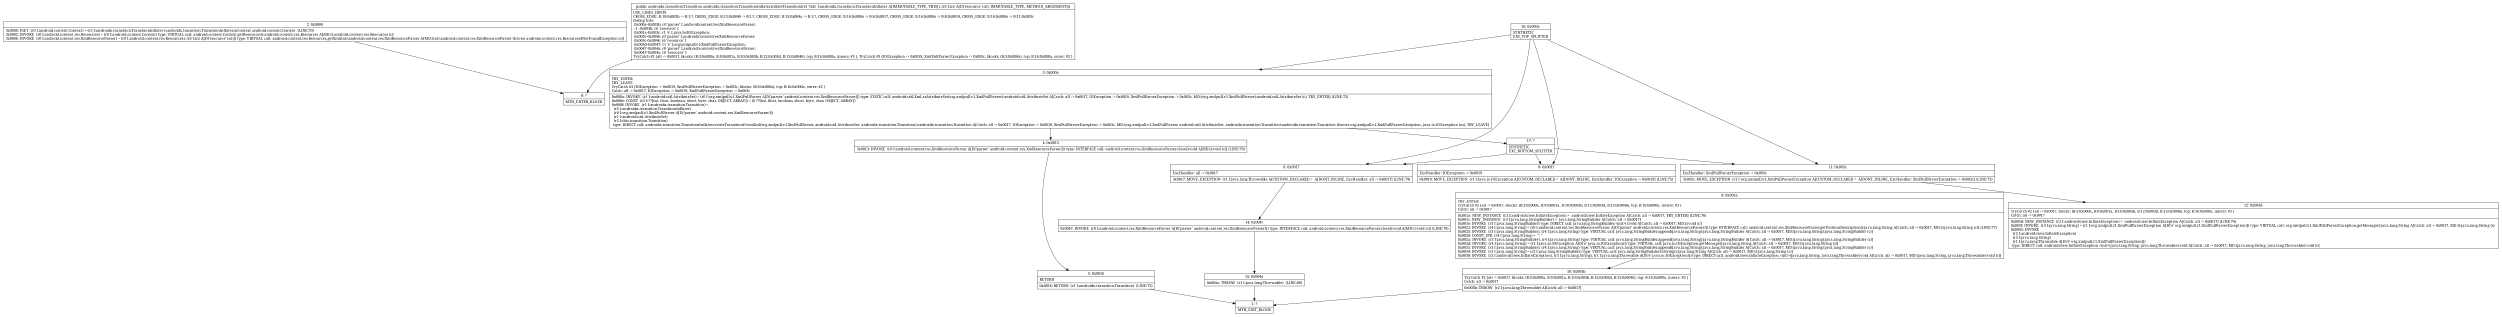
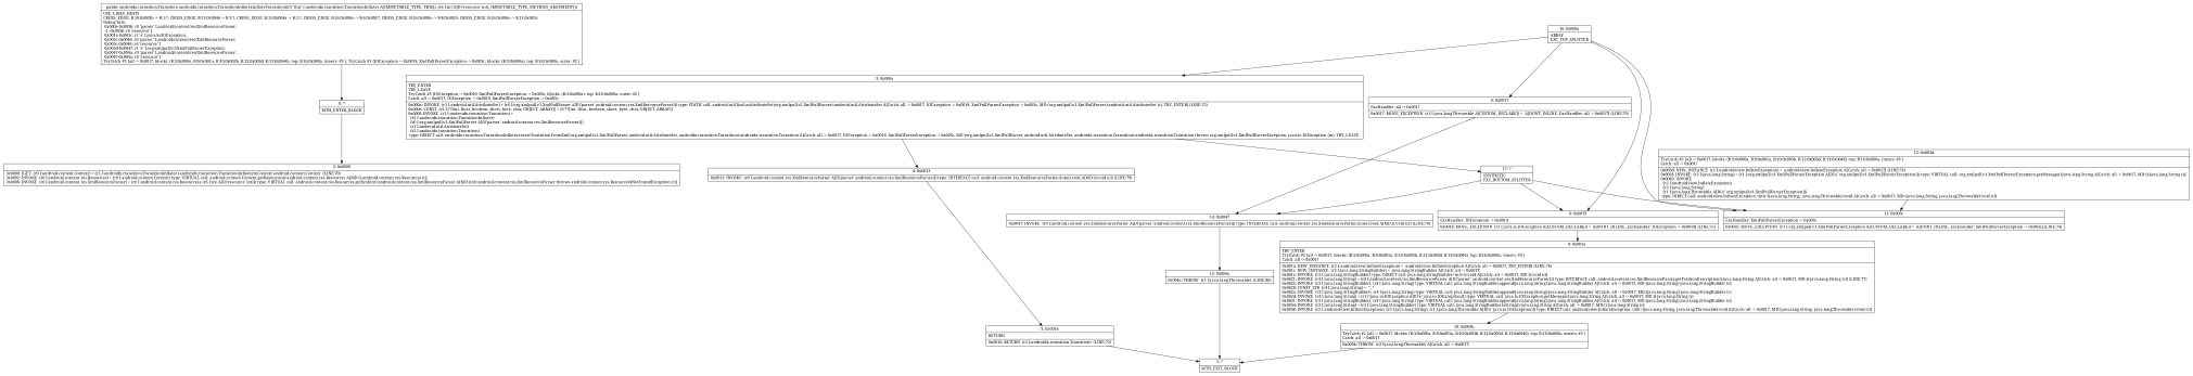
  digraph {
    fontname="Noto Serif"
    node [fontname="Noto Serif" shape=record]
    edge [fontname="Noto Serif"]
    n1 [label="{0\:\ ?|MTH_ENTER_BLOCK\l}"]
    n2 [label="{2\:\ 0x0000|0x0000: IGET  (r0 I:android.content.Context) = (r5 I:androidx.transition.TransitionInflater) androidx.transition.TransitionInflater.mContext android.content.Context  (LINE:70)\l0x0002: INVOKE  (r0 I:android.content.res.Resources) = (r0 I:android.content.Context) type: VIRTUAL call: android.content.Context.getResources():android.content.res.Resources A[MD:():android.content.res.Resources (c)]\l0x0006: INVOKE  (r0 I:android.content.res.XmlResourceParser) = (r0 I:android.content.res.Resources), (r6 I:int A[D('resource' int)]) type: VIRTUAL call: android.content.res.Resources.getXml(int):android.content.res.XmlResourceParser A[MD:(int):android.content.res.XmlResourceParser throws android.content.res.Resources$NotFoundException (c)]\l}"]
-   n3 [label="{16\:\ 0x000a|SYNTHETIC\lEXC_TOP_SPLITTER\l}"]
-   n4 [label="{3\:\ 0x000a|TRY_ENTER\lTRY_LEAVE\lTryCatch #3 \{IOException \-\> 0x0019, XmlPullParserException \-\> 0x003c, blocks: (B:3:0x000a), top: B:16:0x000a, outer: #2 \}\lCatch: all \-\> 0x0017, IOException \-\> 0x0019, XmlPullParserException \-\> 0x003c\l|0x000a: INVOKE  (r1 I:android.util.AttributeSet) = (r0 I:org.xmlpull.v1.XmlPullParser A[D('parser' android.content.res.XmlResourceParser)]) type: STATIC call: android.util.Xml.asAttributeSet(org.xmlpull.v1.XmlPullParser):android.util.AttributeSet A[Catch: all \-\> 0x0017, IOException \-\> 0x0019, XmlPullParserException \-\> 0x003c, MD:(org.xmlpull.v1.XmlPullParser):android.util.AttributeSet (c), TRY_ENTER] (LINE:72)\l0x000e: CONST  (r2 I:??[int, float, boolean, short, byte, char, OBJECT, ARRAY]) = (0 ??[int, float, boolean, short, byte, char, OBJECT, ARRAY]) \l0x000f: INVOKE  (r1 I:androidx.transition.Transition) = \l  (r5 I:androidx.transition.TransitionInflater)\l  (r0 I:org.xmlpull.v1.XmlPullParser A[D('parser' android.content.res.XmlResourceParser)])\l  (r1 I:android.util.AttributeSet)\l  (r2 I:this.transition.Transition)\l type: DIRECT call: androidx.transition.TransitionInflater.createTransitionFromXml(org.xmlpull.v1.XmlPullParser, android.util.AttributeSet, androidx.transition.Transition):androidx.transition.Transition A[Catch: all \-\> 0x0017, IOException \-\> 0x0019, XmlPullParserException \-\> 0x003c, MD:(org.xmlpull.v1.XmlPullParser, android.util.AttributeSet, androidx.transition.Transition):androidx.transition.Transition throws org.xmlpull.v1.XmlPullParserException, java.io.IOException (m), TRY_LEAVE]\l}"]
+   n3 [label="{16\:\ 0x000a|ARRAY\lEXC_TOP_SPLITTER\l}"]
+   n4 [label="{3\:\ 0x000a|TRY_ENTER\lTRY_LEAVE\lTryCatch #3 \{IOException \-\> 0x0019, XmlPullParserException \-\> 0x003c, blocks: (B:3:0x000a), top: B:16:0x000a, outer: #2 \}\lCatch: all \-\> 0x0017, IOException \-\> 0x0019, XmlPullParserException \-\> 0x003c\l|0x000a: INVOKE  (r1 I:android.util.AttributeSet) = (r0 I:org.xmlpull.v1.XmlPullParser A[D('parser' android.content.res.XmlResourceParser)]) type: STATIC call: android.util.Xml.asAttributeSet(org.xmlpull.v1.XmlPullParser):android.util.AttributeSet A[Catch: all \-\> 0x0017, IOException \-\> 0x0019, XmlPullParserException \-\> 0x003c, MD:(org.xmlpull.v1.XmlPullParser):android.util.AttributeSet (c), TRY_ENTER] (LINE:72)\l0x000e: CONST  (r2 I:??[int, float, boolean, short, byte, char, OBJECT, ARRAY]) = (0 ??[int, float, boolean, short, byte, char, OBJECT, ARRAY]) \l0x000f: INVOKE  (r1 I:androidx.transition.Transition) = \l  (r5 I:androidx.transition.TransitionInflater)\l  (r0 I:org.xmlpull.v1.XmlPullParser A[D('parser' android.content.res.XmlResourceParser)])\l  (r1 I:android.util.AttributeSet)\l  (r2 I:androidx.transition.Transition)\l type: DIRECT call: androidx.transition.TransitionInflater.createTransitionFromXml(org.xmlpull.v1.XmlPullParser, android.util.AttributeSet, androidx.transition.Transition):androidx.transition.Transition A[Catch: all \-\> 0x0017, IOException \-\> 0x0019, XmlPullParserException \-\> 0x003c, MD:(org.xmlpull.v1.XmlPullParser, android.util.AttributeSet, androidx.transition.Transition):androidx.transition.Transition throws org.xmlpull.v1.XmlPullParserException, java.io.IOException (m), TRY_LEAVE]\l}"]
    n5 [label="{6\:\ 0x0017|ExcHandler: all \-\> 0x0017\l|0x0017: MOVE_EXCEPTION  (r1 I:java.lang.Throwable A[CUSTOM_DECLARE]) =  A[DONT_INLINE, ExcHandler: all \-\> 0x0017] (LINE:79)\l}"]
    n6 [label="{8\:\ 0x0019|ExcHandler: IOException \-\> 0x0019\l|0x0019: MOVE_EXCEPTION  (r1 I:java.io.IOException A[CUSTOM_DECLARE]) =  A[DONT_INLINE, ExcHandler: IOException \-\> 0x0019] (LINE:75)\l}"]
    n7 [label="{11\:\ 0x003c|ExcHandler: XmlPullParserException \-\> 0x003c\l|0x003c: MOVE_EXCEPTION  (r1 I:org.xmlpull.v1.XmlPullParserException A[CUSTOM_DECLARE]) =  A[DONT_INLINE, ExcHandler: XmlPullParserException \-\> 0x003c] (LINE:73)\l}"]
    n8 [label="{4\:\ 0x0013|0x0013: INVOKE  (r0 I:android.content.res.XmlResourceParser A[D('parser' android.content.res.XmlResourceParser)]) type: INTERFACE call: android.content.res.XmlResourceParser.close():void A[MD:():void (c)] (LINE:79)\l}"]
    n9 [label="{17\:\ ?|SYNTHETIC\lEXC_BOTTOM_SPLITTER\l}"]
    n10 [label="{14\:\ 0x0047|0x0047: INVOKE  (r0 I:android.content.res.XmlResourceParser A[D('parser' android.content.res.XmlResourceParser)]) type: INTERFACE call: android.content.res.XmlResourceParser.close():void A[MD:():void (c)] (LINE:79)\l}"]
    n11 [label="{9\:\ 0x001a|TRY_ENTER\lTryCatch #2 \{all \-\> 0x0017, blocks: (B:3:0x000a, B:9:0x001a, B:10:0x003b, B:12:0x003d, B:13:0x0046), top: B:16:0x000a, inners: #3 \}\lCatch: all \-\> 0x0017\l|0x001a: NEW_INSTANCE  (r2 I:android.view.InflateException) =  android.view.InflateException A[Catch: all \-\> 0x0017, TRY_ENTER] (LINE:76)\l0x001c: NEW_INSTANCE  (r3 I:java.lang.StringBuilder) =  java.lang.StringBuilder A[Catch: all \-\> 0x0017]\l0x001e: INVOKE  (r3 I:java.lang.StringBuilder) type: DIRECT call: java.lang.StringBuilder.\<init\>():void A[Catch: all \-\> 0x0017, MD:():void (c)]\l0x0021: INVOKE  (r4 I:java.lang.String) = (r0 I:android.content.res.XmlResourceParser A[D('parser' android.content.res.XmlResourceParser)]) type: INTERFACE call: android.content.res.XmlResourceParser.getPositionDescription():java.lang.String A[Catch: all \-\> 0x0017, MD:():java.lang.String (c)] (LINE:77)\l0x0025: INVOKE  (r3 I:java.lang.StringBuilder), (r4 I:java.lang.String) type: VIRTUAL call: java.lang.StringBuilder.append(java.lang.String):java.lang.StringBuilder A[Catch: all \-\> 0x0017, MD:(java.lang.String):java.lang.StringBuilder (c)]\l0x0028: CONST_STR  (r4 I:java.lang.String) =  \": \" \l0x002a: INVOKE  (r3 I:java.lang.StringBuilder), (r4 I:java.lang.String) type: VIRTUAL call: java.lang.StringBuilder.append(java.lang.String):java.lang.StringBuilder A[Catch: all \-\> 0x0017, MD:(java.lang.String):java.lang.StringBuilder (c)]\l0x002d: INVOKE  (r4 I:java.lang.String) = (r1 I:java.io.IOException A[D('e' java.io.IOException)]) type: VIRTUAL call: java.io.IOException.getMessage():java.lang.String A[Catch: all \-\> 0x0017, MD:():java.lang.String (s)]\l0x0031: INVOKE  (r3 I:java.lang.StringBuilder), (r4 I:java.lang.String) type: VIRTUAL call: java.lang.StringBuilder.append(java.lang.String):java.lang.StringBuilder A[Catch: all \-\> 0x0017, MD:(java.lang.String):java.lang.StringBuilder (c)]\l0x0034: INVOKE  (r3 I:java.lang.String) = (r3 I:java.lang.StringBuilder) type: VIRTUAL call: java.lang.StringBuilder.toString():java.lang.String A[Catch: all \-\> 0x0017, MD:():java.lang.String (c)]\l0x0038: INVOKE  (r2 I:android.view.InflateException), (r3 I:java.lang.String), (r1 I:java.lang.Throwable A[D('e' java.io.IOException)]) type: DIRECT call: android.view.InflateException.\<init\>(java.lang.String, java.lang.Throwable):void A[Catch: all \-\> 0x0017, MD:(java.lang.String, java.lang.Throwable):void (c)]\l}"]
    n12 [label="{12\:\ 0x003d|TryCatch #2 \{all \-\> 0x0017, blocks: (B:3:0x000a, B:9:0x001a, B:10:0x003b, B:12:0x003d, B:13:0x0046), top: B:16:0x000a, inners: #3 \}\lCatch: all \-\> 0x0017\l|0x003d: NEW_INSTANCE  (r2 I:android.view.InflateException) =  android.view.InflateException A[Catch: all \-\> 0x0017] (LINE:74)\l0x003f: INVOKE  (r3 I:java.lang.String) = (r1 I:org.xmlpull.v1.XmlPullParserException A[D('e' org.xmlpull.v1.XmlPullParserException)]) type: VIRTUAL call: org.xmlpull.v1.XmlPullParserException.getMessage():java.lang.String A[Catch: all \-\> 0x0017, MD:():java.lang.String (s)]\l0x0043: INVOKE  \l  (r2 I:android.view.InflateException)\l  (r3 I:java.lang.String)\l  (r1 I:java.lang.Throwable A[D('e' org.xmlpull.v1.XmlPullParserException)])\l type: DIRECT call: android.view.InflateException.\<init\>(java.lang.String, java.lang.Throwable):void A[Catch: all \-\> 0x0017, MD:(java.lang.String, java.lang.Throwable):void (c)]\l}"]
    n13 [label="{5\:\ 0x0016|RETURN\l|0x0016: RETURN  (r1 I:androidx.transition.Transition)  (LINE:72)\l}"]
    n14 [label="{1\:\ ?|MTH_EXIT_BLOCK\l}"]
    n15 [label="{15\:\ 0x004a|0x004a: THROW  (r1 I:java.lang.Throwable)  (LINE:80)\l}"]
    n16 [label="{10\:\ 0x003b|TryCatch #2 \{all \-\> 0x0017, blocks: (B:3:0x000a, B:9:0x001a, B:10:0x003b, B:12:0x003d, B:13:0x0046), top: B:16:0x000a, inners: #3 \}\lCatch: all \-\> 0x0017\l|0x003b: THROW  (r2 I:java.lang.Throwable) A[Catch: all \-\> 0x0017]\l}"]
    n17 [label="{public androidx.transition.Transition androidx.transition.TransitionInflater.inflateTransition((r5 'this' I:androidx.transition.TransitionInflater A[IMMUTABLE_TYPE, THIS]), (r6 I:int A[D('resource' int), IMMUTABLE_TYPE, METHOD_ARGUMENT]))  | USE_LINES_HINTS\lCROSS_EDGE: B:10:0x003b \-\> B:1:?, CROSS_EDGE: B:13:0x0046 \-\> B:1:?, CROSS_EDGE: B:15:0x004a \-\> B:1:?, CROSS_EDGE: B:16:0x000a \-\> B:6:0x0017, CROSS_EDGE: B:16:0x000a \-\> B:8:0x0019, CROSS_EDGE: B:16:0x000a \-\> B:11:0x003c\lDebug Info:\l  0x000a\-0x003b: r0 'parser' Landroid\/content\/res\/XmlResourceParser;\l  \-1 \-0x003b: r6 'resource' I\l  0x001a\-0x003c: r1 'e' Ljava\/io\/IOException;\l  0x003c\-0x0046: r0 'parser' Landroid\/content\/res\/XmlResourceParser;\l  0x003c\-0x0046: r6 'resource' I\l  0x003d\-0x0047: r1 'e' Lorg\/xmlpull\/v1\/XmlPullParserException;\l  0x0047\-0x004a: r0 'parser' Landroid\/content\/res\/XmlResourceParser;\l  0x0047\-0x004a: r6 'resource' I\lTryCatch #2 \{all \-\> 0x0017, blocks: (B:3:0x000a, B:9:0x001a, B:10:0x003b, B:12:0x003d, B:13:0x0046), top: B:16:0x000a, inners: #3 \}, TryCatch #3 \{IOException \-\> 0x0019, XmlPullParserException \-\> 0x003c, blocks: (B:3:0x000a), top: B:16:0x000a, outer: #2 \}\l}"]
-   n2 -> n1
+   n1 -> n2
    n3 -> n4
    n3 -> n5
    n3 -> n6
    n3 -> n7
    n4 -> n8
    n4 -> n9
    n5 -> n10
-   n7 -> n12
+   n6 -> n11
+   n12 -> n7
    n8 -> n13
-   n9 -> n5
+   n9 -> n10
    n9 -> n6
    n9 -> n7
    n10 -> n15
    n11 -> n16
    n13 -> n14
    n15 -> n14
    n16 -> n14
    n17 -> n1
  }
